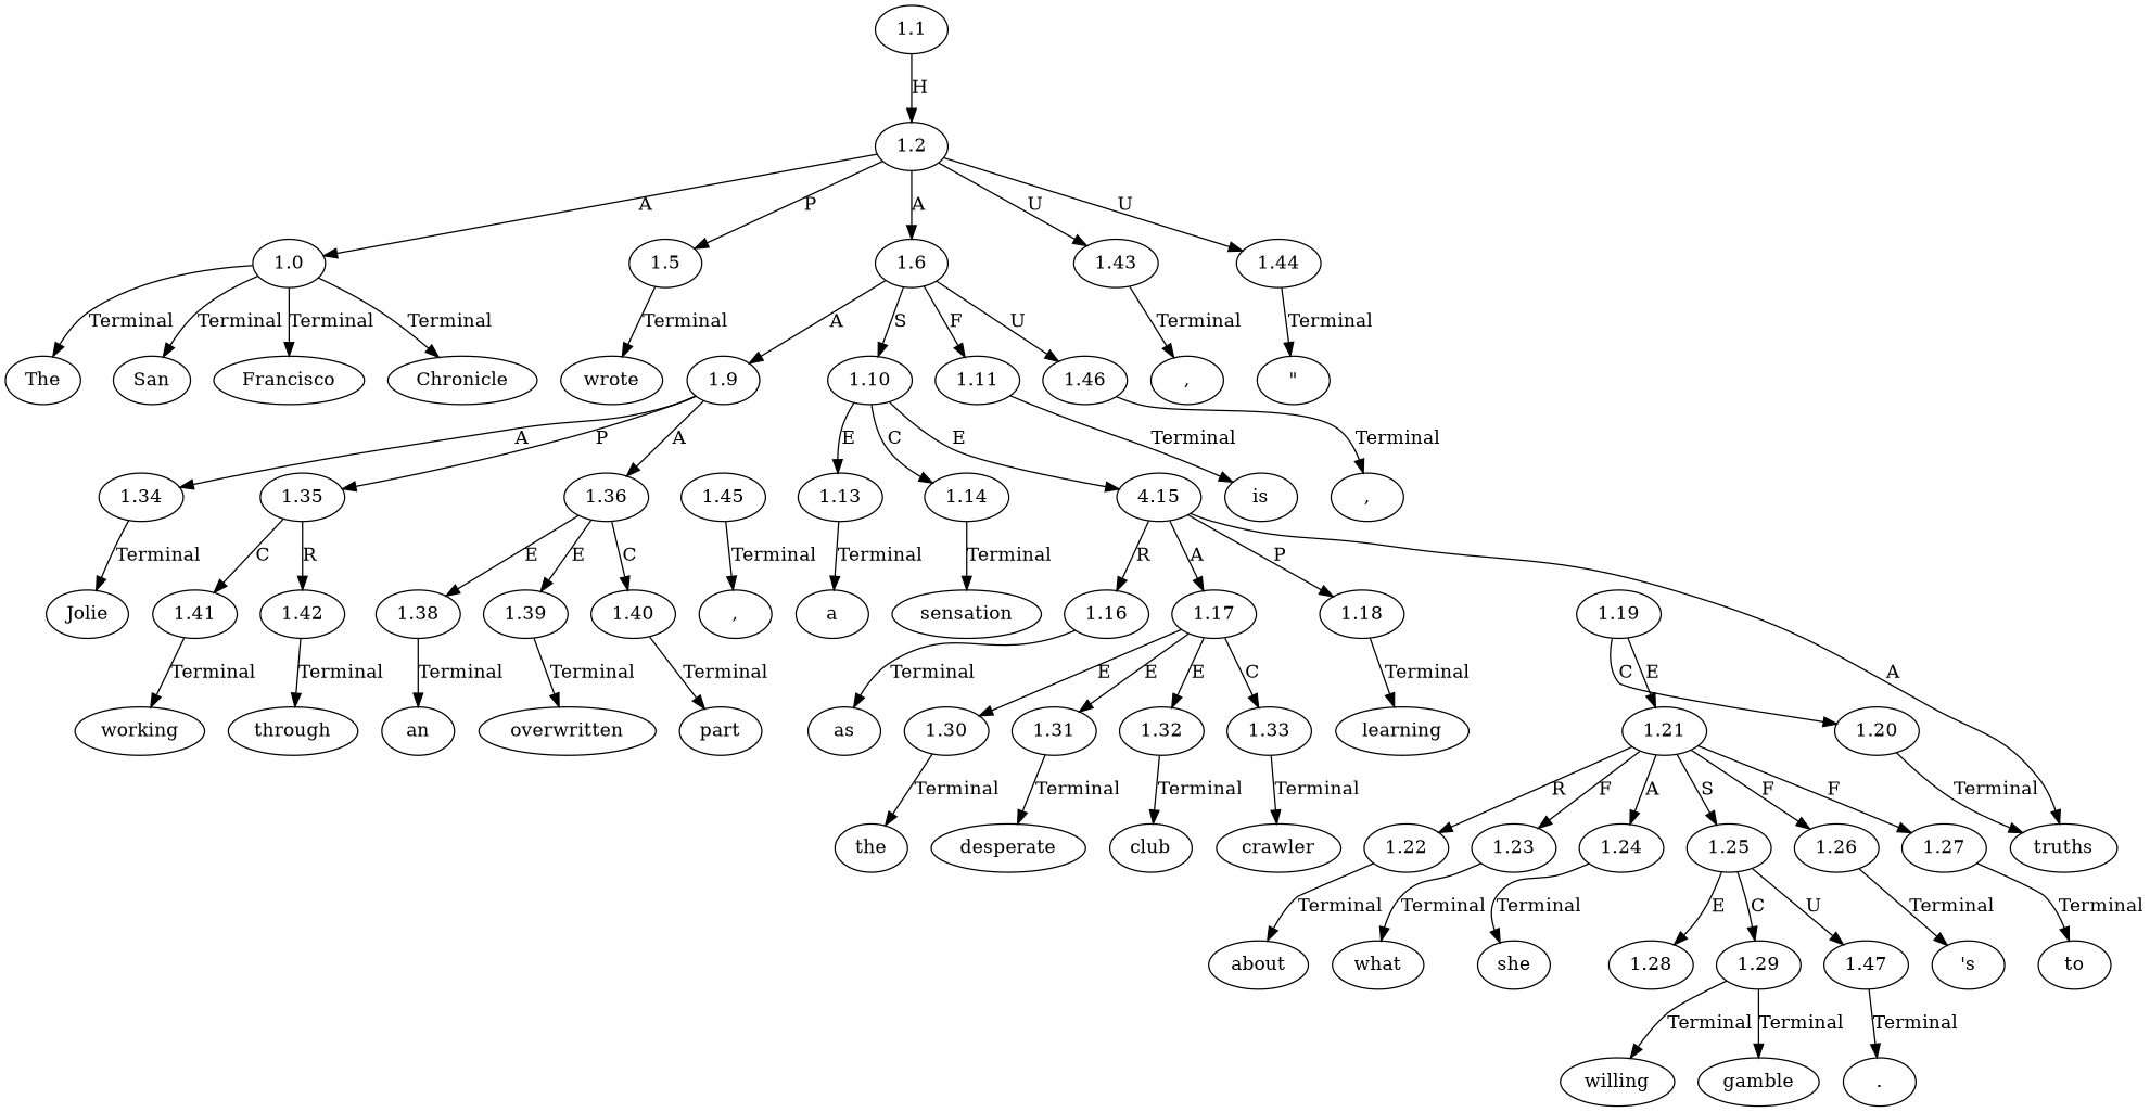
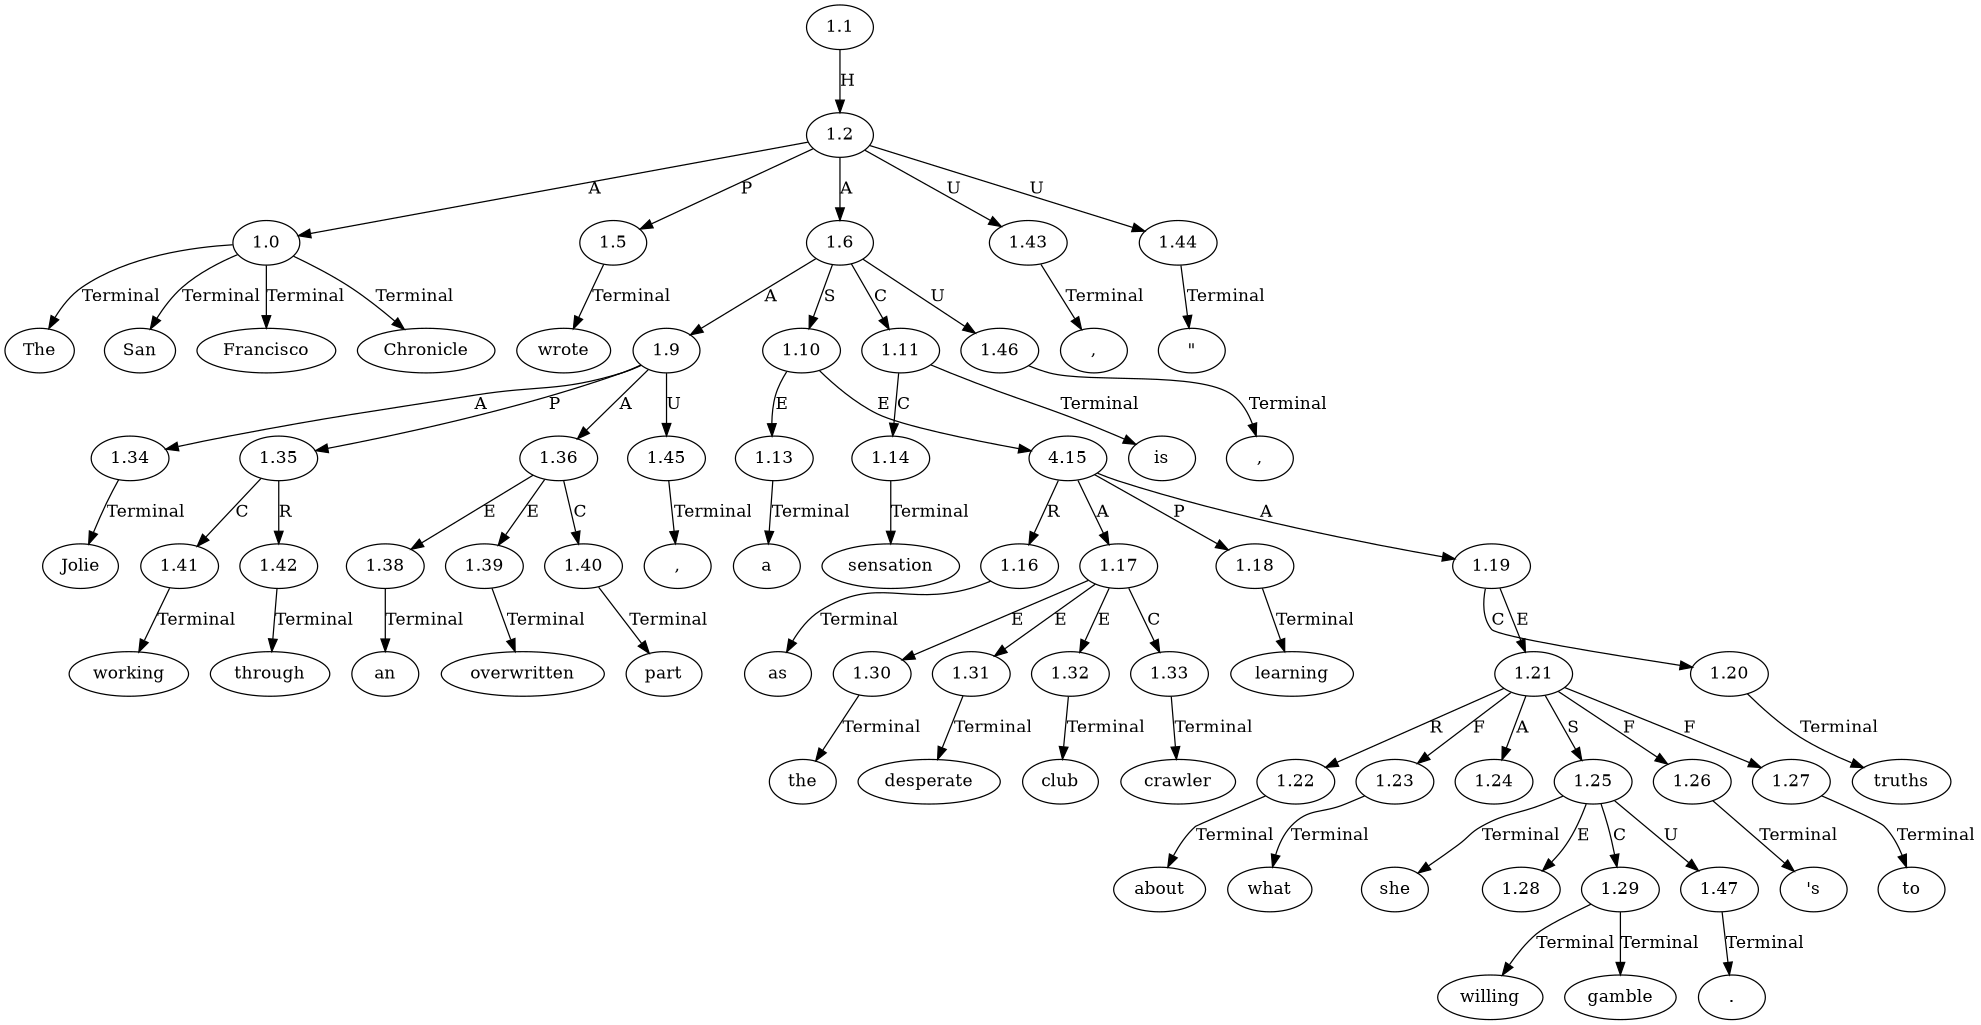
  digraph {
    node [ordering=out]
    edge [ordering=out]
    n1 [label=The]
    n2 [label=working]
    n3 [label=through]
    n4 [label=an]
    n5 [label=overwritten]
    n6 [label=part]
    n7 [label=","]
    n8 [label=is]
    n9 [label=a]
    n10 [label=sensation]
    n11 [label=as]
    n12 [label=San]
    n13 [label=the]
    n14 [label=desperate]
    n15 [label=club]
    n16 [label=crawler]
    n17 [label=learning]
    n18 [label=truths]
    n19 [label=about]
    n20 [label=what]
    n21 [label=she]
    n22 [label="'s"]
    n23 [label=Francisco]
    n24 [label=willing]
    n25 [label=to]
    n26 [label=gamble]
    n27 [label="."]
    n28 [label=Chronicle]
    n29 [label=wrote]
    n30 [label=","]
    n31 [label="\""]
    n32 [label=Jolie]
    n33 [label=","]
    n34 [label=1.1]
    n35 [label=1.2]
    n36 [label=1.0]
    n37 [label=1.5]
    n38 [label=1.6]
    n39 [label=1.43]
    n40 [label=1.44]
    n41 [label=1.9]
    n42 [label=1.10]
    n43 [label=1.11]
    n44 [label=1.46]
    n45 [label=1.34]
    n46 [label=1.35]
    n47 [label=1.36]
    n48 [label=1.45]
    n49 [label=1.13]
    n50 [label=1.14]
    n51 [label=4.15]
    n52 [label=1.41]
    n53 [label=1.42]
    n54 [label=1.38]
    n55 [label=1.39]
    n56 [label=1.40]
    n57 [label=1.16]
    n58 [label=1.17]
    n59 [label=1.18]
    n60 [label=1.19]
    n61 [label=1.30]
    n62 [label=1.31]
    n63 [label=1.32]
    n64 [label=1.33]
    n65 [label=1.20]
    n66 [label=1.21]
    n67 [label=1.22]
    n68 [label=1.23]
    n69 [label=1.24]
    n70 [label=1.25]
    n71 [label=1.26]
    n72 [label=1.27]
    n73 [label=1.28]
    n74 [label=1.29]
    n75 [label=1.47]
    n34 -> n35 [label=H]
    n35 -> n36 [label=A]
    n35 -> n37 [label=P]
    n35 -> n38 [label=A]
    n35 -> n39 [label=U]
    n35 -> n40 [label=U]
    n36 -> n1 [label=Terminal]
    n36 -> n12 [label=Terminal]
    n36 -> n23 [label=Terminal]
    n36 -> n28 [label=Terminal]
    n37 -> n29 [label=Terminal]
    n38 -> n41 [label=A]
    n38 -> n42 [label=S]
-   n38 -> n43 [label=F]
+   n38 -> n43 [label=C]
    n38 -> n44 [label=U]
    n39 -> n30 [label=Terminal]
    n40 -> n31 [label=Terminal]
    n41 -> n45 [label=A]
    n41 -> n46 [label=P]
    n41 -> n47 [label=A]
+   n41 -> n48 [label=U]
    n42 -> n49 [label=E]
-   n42 -> n50 [label=C]
+   n43 -> n50 [label=C]
    n42 -> n51 [label=E]
    n43 -> n8 [label=Terminal]
    n44 -> n7 [label=Terminal]
    n45 -> n32 [label=Terminal]
    n46 -> n52 [label=C]
    n46 -> n53 [label=R]
    n47 -> n54 [label=E]
    n47 -> n55 [label=E]
    n47 -> n56 [label=C]
    n48 -> n33 [label=Terminal]
    n49 -> n9 [label=Terminal]
    n50 -> n10 [label=Terminal]
    n51 -> n57 [label=R]
    n51 -> n58 [label=A]
    n51 -> n59 [label=P]
-   n51 -> n18 [label=A]
+   n51 -> n60 [label=A]
    n52 -> n2 [label=Terminal]
    n53 -> n3 [label=Terminal]
    n54 -> n4 [label=Terminal]
    n55 -> n5 [label=Terminal]
    n56 -> n6 [label=Terminal]
    n57 -> n11 [label=Terminal]
    n58 -> n61 [label=E]
    n58 -> n62 [label=E]
    n58 -> n63 [label=E]
    n58 -> n64 [label=C]
    n59 -> n17 [label=Terminal]
    n60 -> n65 [label=C]
    n60 -> n66 [label=E]
    n61 -> n13 [label=Terminal]
    n62 -> n14 [label=Terminal]
    n63 -> n15 [label=Terminal]
    n64 -> n16 [label=Terminal]
    n65 -> n18 [label=Terminal]
    n66 -> n67 [label=R]
    n66 -> n68 [label=F]
    n66 -> n69 [label=A]
    n66 -> n70 [label=S]
    n66 -> n71 [label=F]
    n66 -> n72 [label=F]
    n67 -> n19 [label=Terminal]
    n68 -> n20 [label=Terminal]
-   n69 -> n21 [label=Terminal]
+   n70 -> n21 [label=Terminal]
    n70 -> n73 [label=E]
    n70 -> n74 [label=C]
    n70 -> n75 [label=U]
    n71 -> n22 [label=Terminal]
    n72 -> n25 [label=Terminal]
    n74 -> n24 [label=Terminal]
    n74 -> n26 [label=Terminal]
    n75 -> n27 [label=Terminal]
  }
